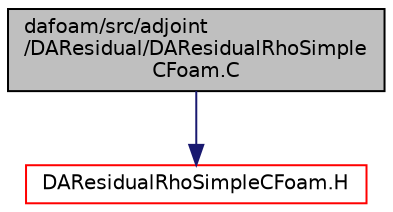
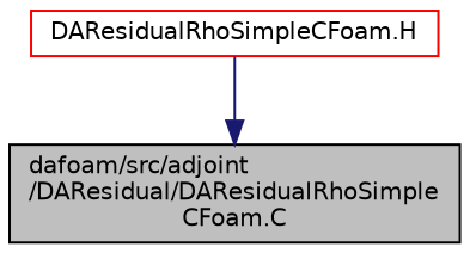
  digraph {
    node [fontname=Helvetica fontsize=10 shape=record]
    n1 [color=black fillcolor=grey75 fontcolor=black height=0.2 label="dafoam/src/adjoint\l/DAResidual/DAResidualRhoSimple\lCFoam.C" style=filled width=0.4]
    n2 [color=red height=0.2 label="DAResidualRhoSimpleCFoam.H" width=0.4]
-   n1 -> n2 [color=midnightblue fontname=Helvetica fontsize=10 labelfontname=Helvetica labelfontsize=10 style=solid]
+   n2 -> n1 [color=midnightblue fontname=Helvetica fontsize=10 labelfontname=Helvetica labelfontsize=10 style=solid]
  }
